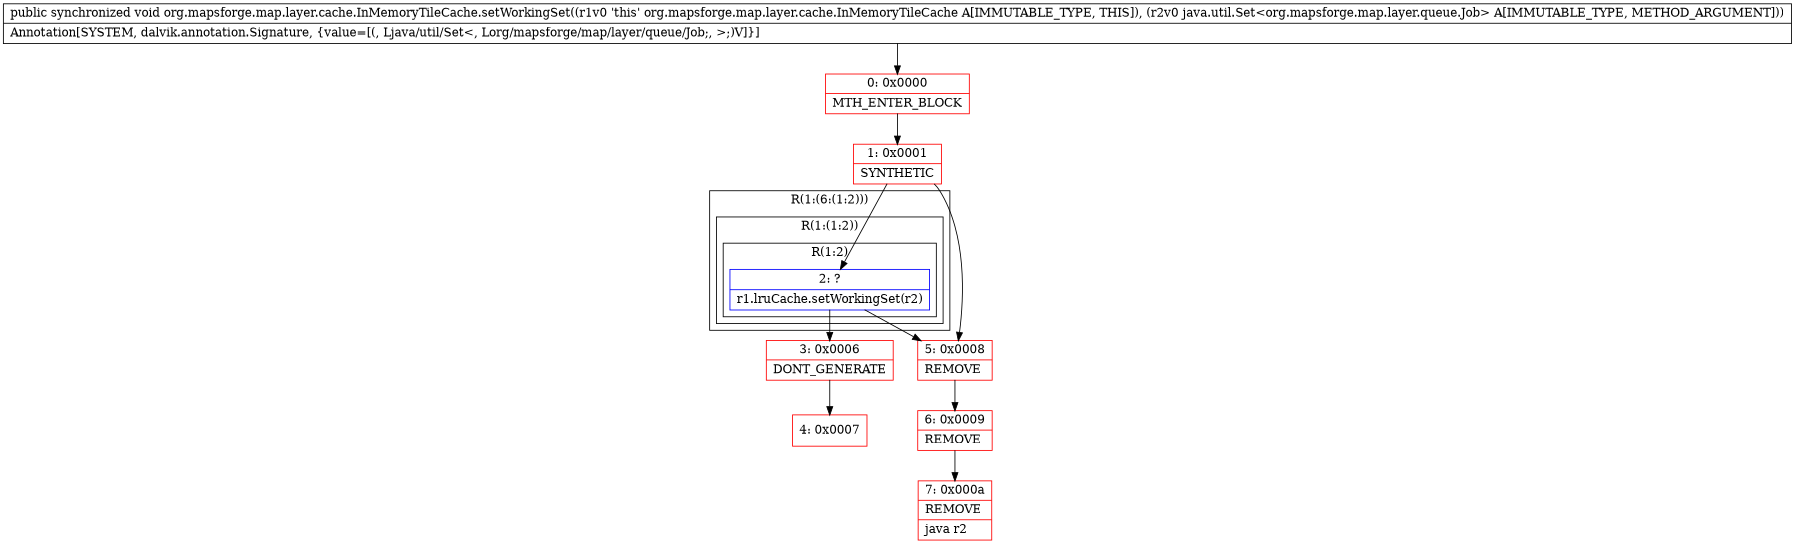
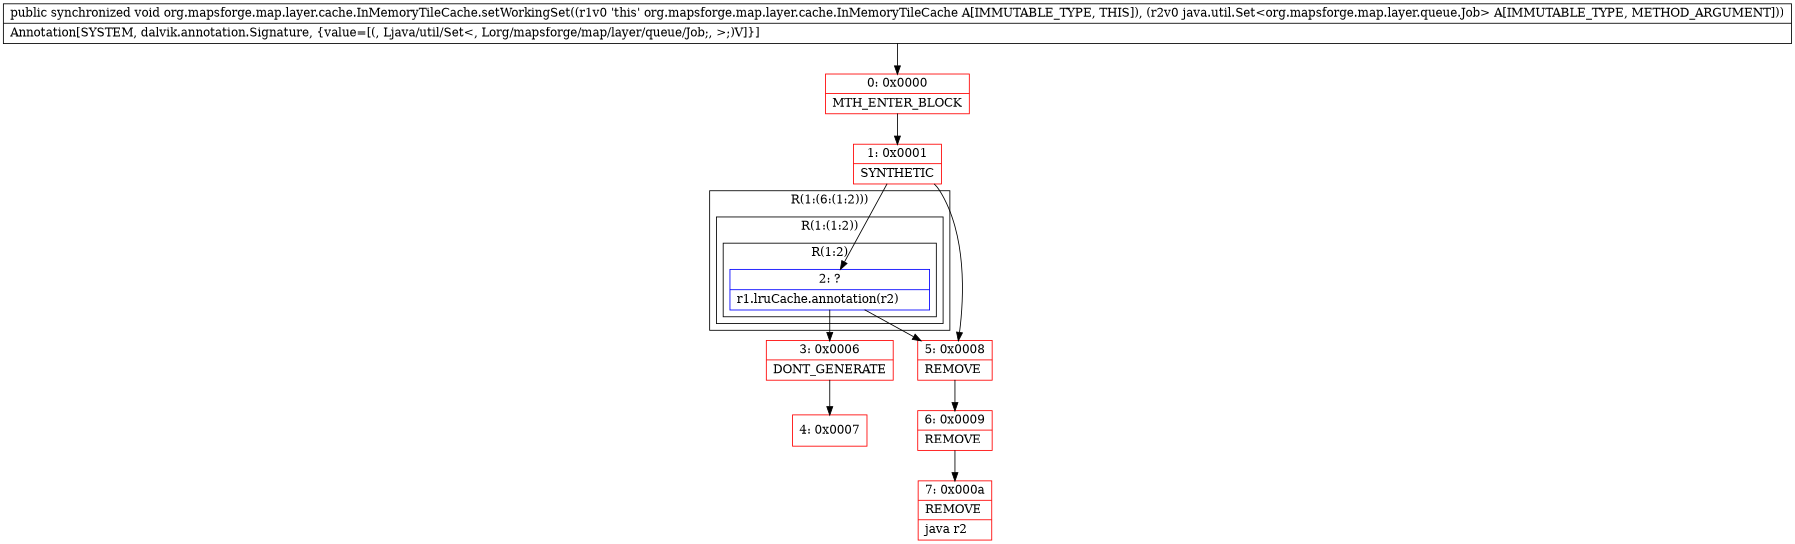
  digraph {
    node [color=red shape=record]
-   n1 [color=blue label="{2\:\ ?|r1.lruCache.setWorkingSet(r2)\l}"]
+   n1 [color=blue label="{2\:\ ?|r1.lruCache.annotation(r2)\l}"]
    n2 [label="{3\:\ 0x0006|DONT_GENERATE\l}"]
    n3 [label="{5\:\ 0x0008|REMOVE\l}"]
    n4 [label="{4\:\ 0x0007}"]
    n5 [label="{6\:\ 0x0009|REMOVE\l}"]
    n6 [label="{0\:\ 0x0000|MTH_ENTER_BLOCK\l}"]
    n7 [label="{1\:\ 0x0001|SYNTHETIC\l}"]
    n8 [label="{7\:\ 0x000a|REMOVE\l|java r2\l}"]
    n9 [label="{public synchronized void org.mapsforge.map.layer.cache.InMemoryTileCache.setWorkingSet((r1v0 'this' org.mapsforge.map.layer.cache.InMemoryTileCache A[IMMUTABLE_TYPE, THIS]), (r2v0 java.util.Set\<org.mapsforge.map.layer.queue.Job\> A[IMMUTABLE_TYPE, METHOD_ARGUMENT]))  | Annotation[SYSTEM, dalvik.annotation.Signature, \{value=[(, Ljava\/util\/Set\<, Lorg\/mapsforge\/map\/layer\/queue\/Job;, \>;)V]\}]\l}" color=""]
    subgraph cluster_1 {
      label="R(1:(6:(1:2)))"
      subgraph cluster_2 {
        label="R(1:(1:2))"
        subgraph cluster_3 {
          label="R(1:2)"
          n1
        }
      }
    }
    n1 -> n2
    n1 -> n3
    n2 -> n4
    n3 -> n5
    n5 -> n8
    n6 -> n7
    n7 -> n1
    n7 -> n3
    n9 -> n6
  }
